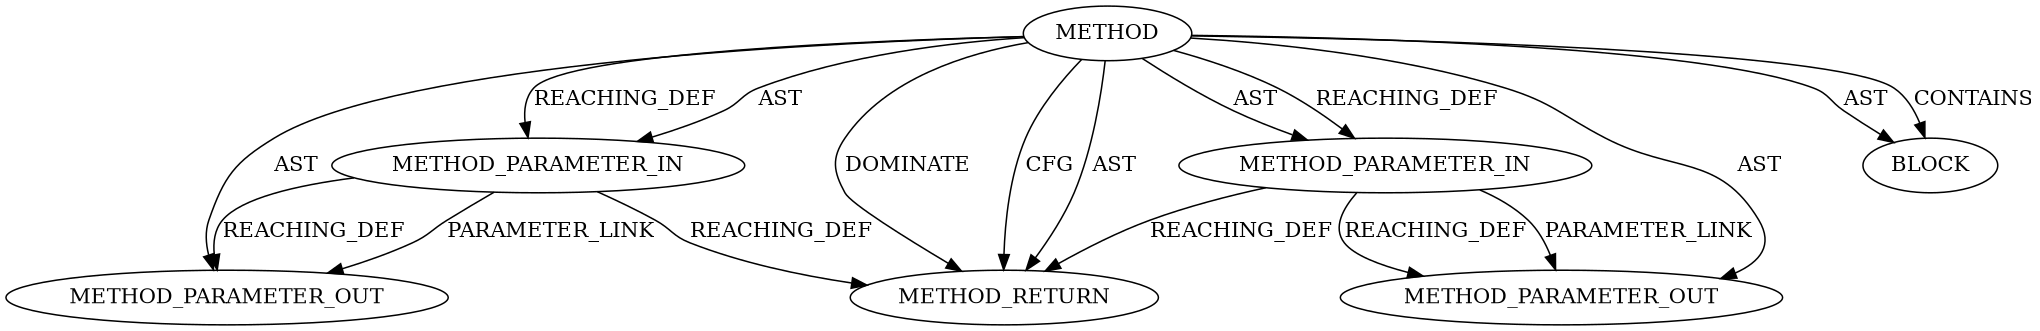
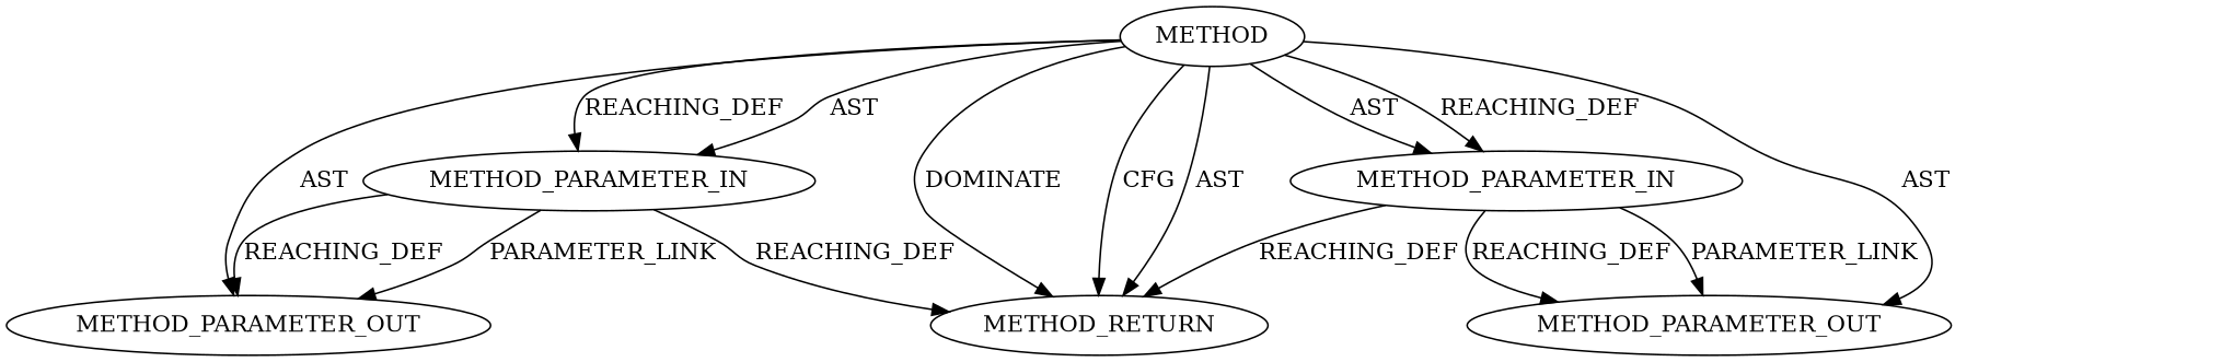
  digraph {
    node [CODE=p2 EVALUATION_STRATEGY=BY_VALUE IS_VARIADIC=false ORDER=2 TYPE_FULL_NAME=ANY]
    n1 [INDEX=2 NAME=p2 label=METHOD_PARAMETER_IN]
    n2 [CODE=RET label=METHOD_RETURN IS_VARIADIC=""]
    n3 [INDEX=2 NAME=p2 label=METHOD_PARAMETER_OUT]
    n4 [CODE=p1 INDEX=1 NAME=p1 ORDER=1 label=METHOD_PARAMETER_OUT]
    n5 [CODE=p1 INDEX=1 NAME=p1 ORDER=1 label=METHOD_PARAMETER_IN]
    n6 [AST_PARENT_FULL_NAME="<global>" AST_PARENT_TYPE=NAMESPACE_BLOCK CODE="<empty>" FILENAME="<empty>" FULL_NAME=ssl2_return_error IS_EXTERNAL=true NAME=ssl2_return_error ORDER=0 label=METHOD EVALUATION_STRATEGY="" IS_VARIADIC="" TYPE_FULL_NAME=""]
-   n7 [ARGUMENT_INDEX=1 CODE="<empty>" ORDER=1 label=BLOCK EVALUATION_STRATEGY="" IS_VARIADIC=""]
    n1 -> n2 [VARIABLE=p2 label=REACHING_DEF]
    n1 -> n3 [label=PARAMETER_LINK]
    n1 -> n3 [VARIABLE=p2 label=REACHING_DEF]
    n5 -> n2 [VARIABLE=p1 label=REACHING_DEF]
    n5 -> n4 [VARIABLE=p1 label=REACHING_DEF]
    n5 -> n4 [label=PARAMETER_LINK]
    n6 -> n1 [label=AST]
    n6 -> n1 [label=REACHING_DEF]
    n6 -> n2 [label=DOMINATE]
    n6 -> n2 [label=CFG]
    n6 -> n2 [label=AST]
    n6 -> n3 [label=AST]
    n6 -> n4 [label=AST]
    n6 -> n5 [label=AST]
    n6 -> n5 [label=REACHING_DEF]
-   n6 -> n7 [label=CONTAINS]
-   n6 -> n7 [label=AST]
  }
